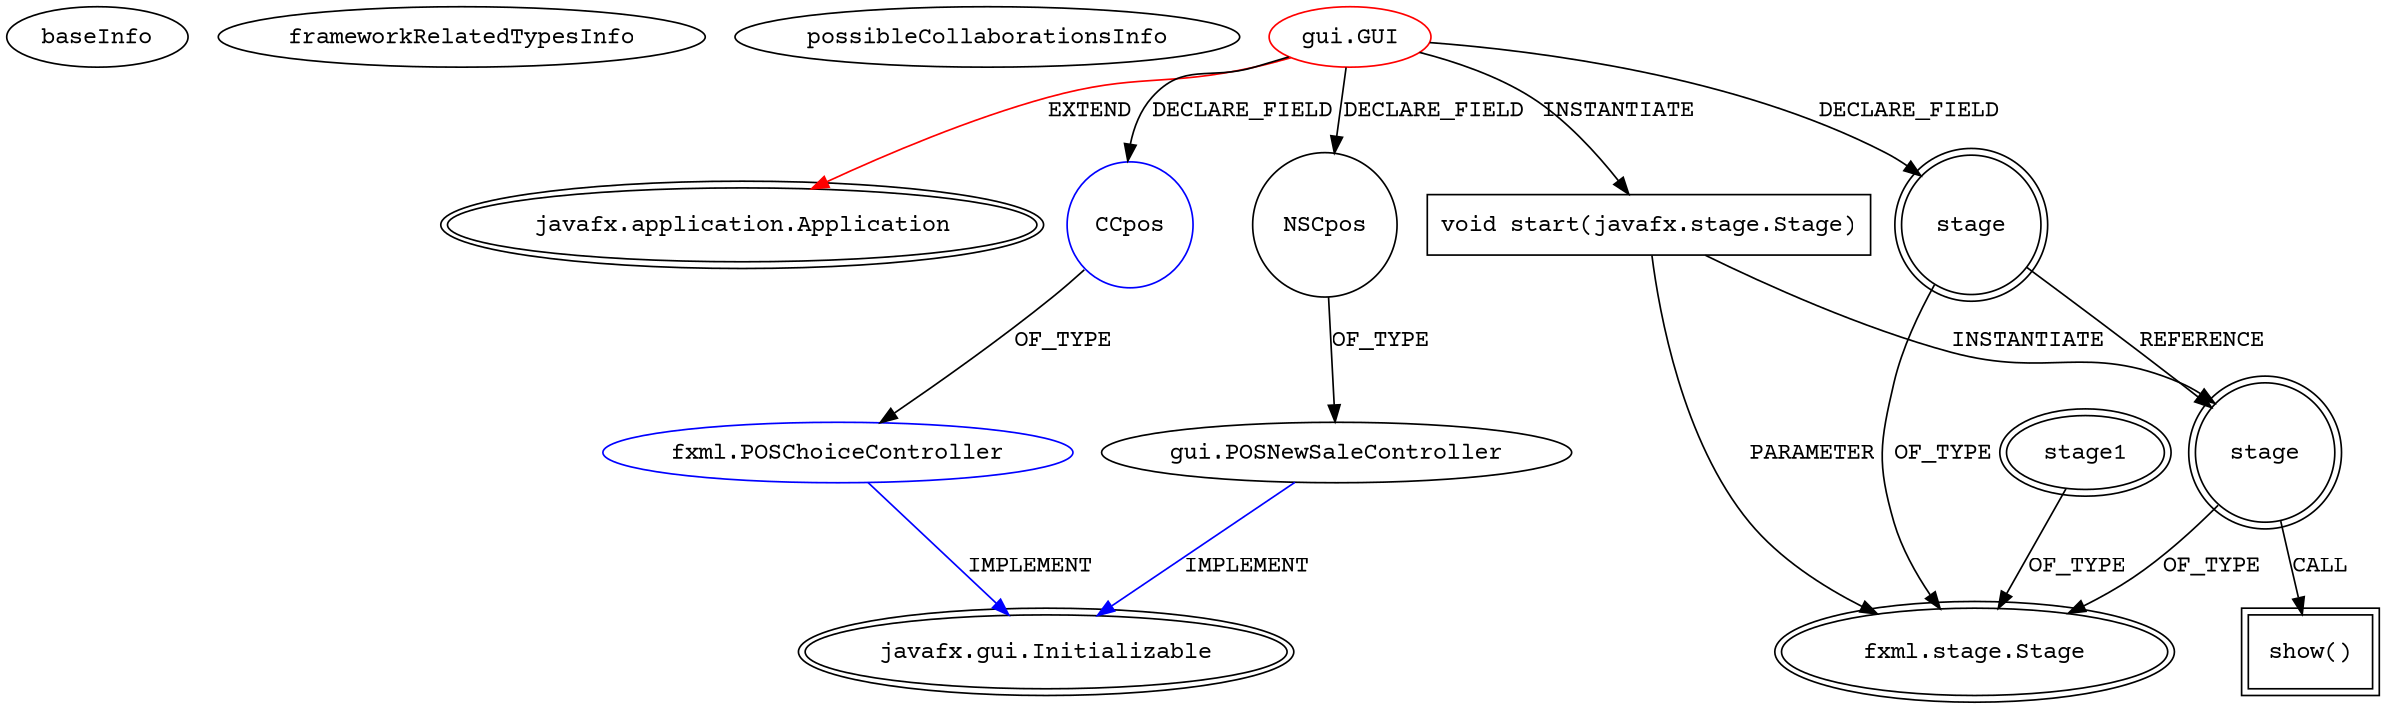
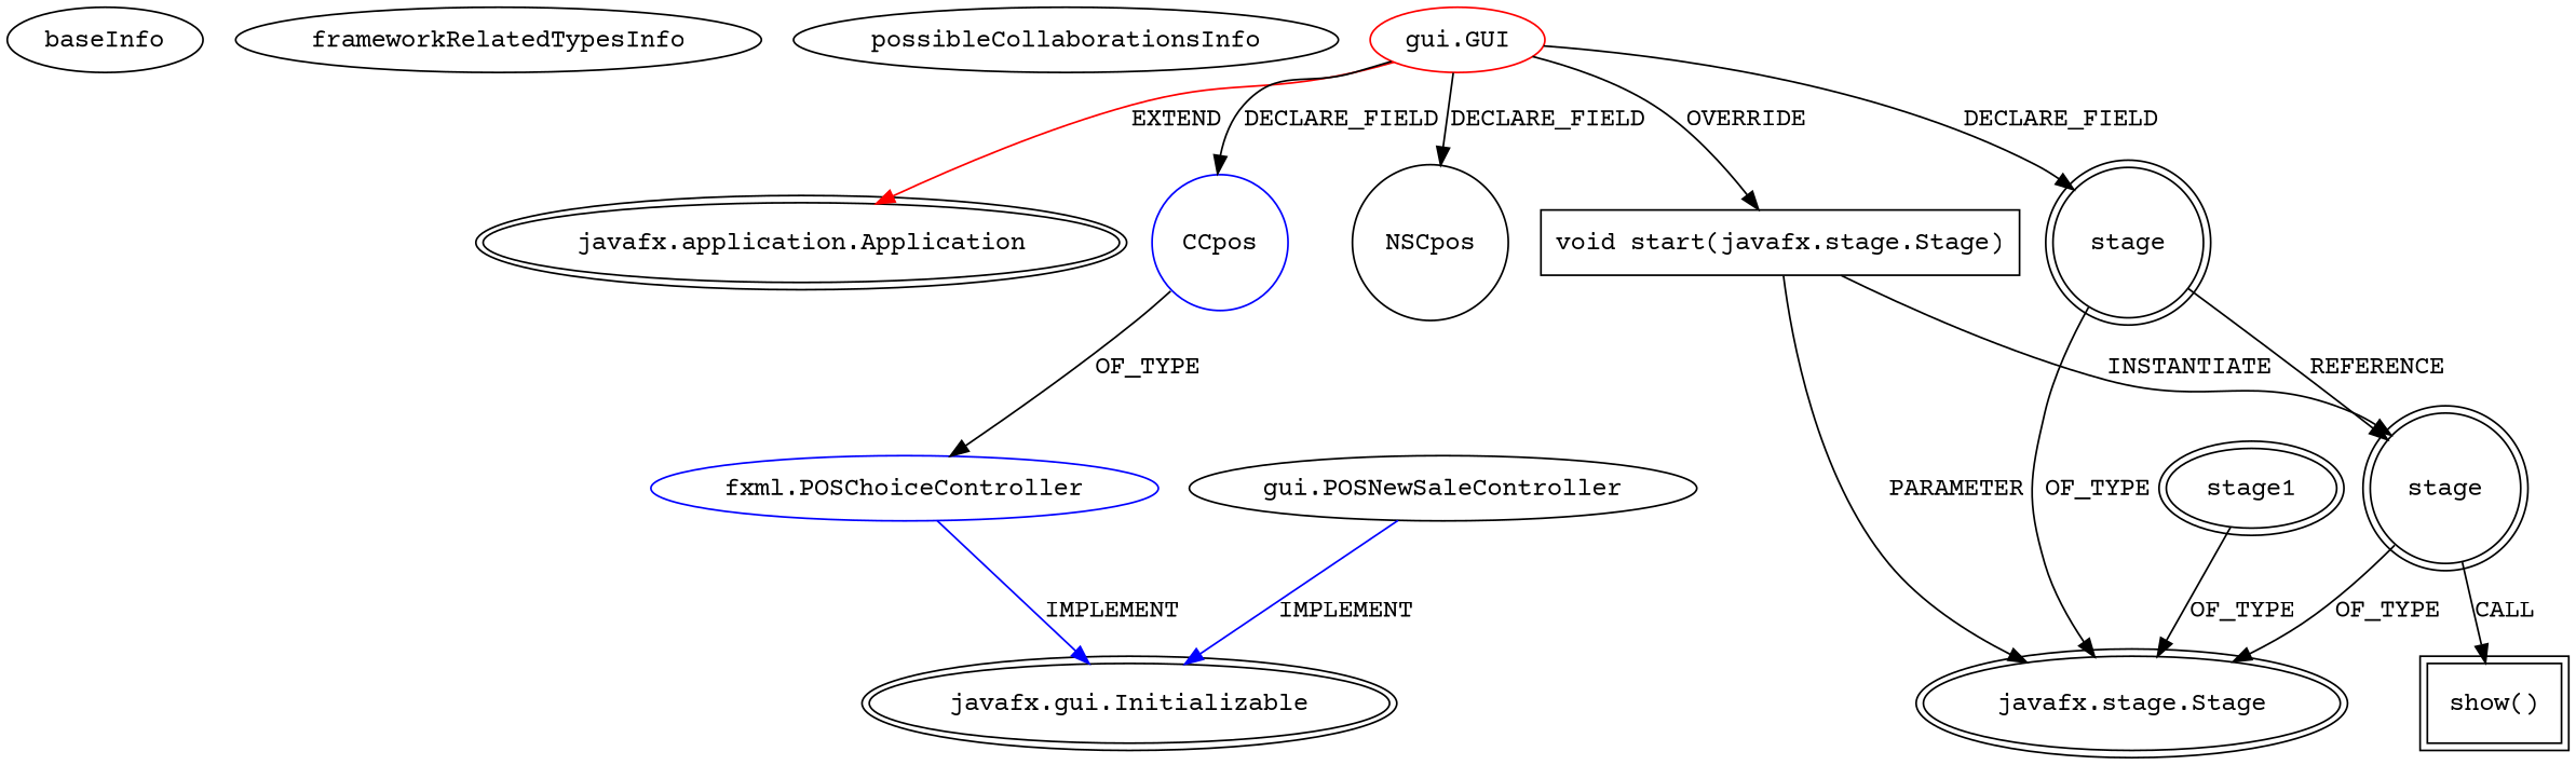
  digraph {
    fontname="Courier Prime"
    node [fontname="Courier Prime" isFrameworkType=true]
    edge [fontname="Courier Prime"]
    baseInfo [category=extension_graph graphId=2209 isAnonymous=false possibleRelation=true isFrameworkType=""]
    frameworkRelatedTypesInfo [0="javafx.application.Application" isFrameworkType=""]
    possibleCollaborationsInfo [0="2209~FIELD_DECLARATION-~javafx.application.Application ~javafx.fxml.Initializable ~false~false" isFrameworkType=""]
    n4 [color=red isFrameworkType=false label="gui.GUI" vertexType=ROOT_CLIENT_CLASS_DECLARATION]
    n5 [label="javafx.application.Application" peripheries=2 vertexType=FRAMEWORK_CLASS_TYPE]
    n6 [color=blue isFrameworkType=false label=CCpos shape=circle vertexType=FIELD_DECLARATION]
    n7 [isFrameworkType=false label=NSCpos shape=circle vertexType=FIELD_DECLARATION]
    n8 [label=stage peripheries=2 shape=circle vertexType=FIELD_DECLARATION]
    n9 [isFrameworkType=false label="void start(javafx.stage.Stage)" shape=box vertexType=OVERRIDING_METHOD_DECLARATION]
    n10 [color=blue isFrameworkType=false label="fxml.POSChoiceController" vertexType=REFERENCE_CLIENT_CLASS_DECLARATION]
    n11 [color=black isFrameworkType=false label="gui.POSNewSaleController" vertexType=REFERENCE_CLIENT_CLASS_DECLARATION]
-   n12 [label="fxml.stage.Stage" peripheries=2 vertexType=FRAMEWORK_CLASS_TYPE]
+   n12 [label="javafx.stage.Stage" peripheries=2 vertexType=FRAMEWORK_CLASS_TYPE]
    n13 [label=stage peripheries=2 shape=circle vertexType=VARIABLE_EXPRESION]
    n14 [label="javafx.gui.Initializable" peripheries=2 vertexType=FRAMEWORK_INTERFACE_TYPE]
    n15 [label="show()" peripheries=2 shape=box vertexType=INSIDE_CALL]
    n16 [label=stage1 peripheries=2 vertexType=PARAMETER_DECLARATION]
    n4 -> n5 [color=red label=EXTEND]
    n4 -> n6 [label=DECLARE_FIELD]
    n4 -> n7 [label=DECLARE_FIELD]
    n4 -> n8 [label=DECLARE_FIELD]
-   n4 -> n9 [label=INSTANTIATE]
+   n4 -> n9 [label=OVERRIDE]
    n6 -> n10 [label=OF_TYPE]
-   n7 -> n11 [label=OF_TYPE]
    n8 -> n12 [label=OF_TYPE]
    n8 -> n13 [label=REFERENCE]
    n9 -> n12 [label=PARAMETER]
    n9 -> n13 [label=INSTANTIATE]
    n10 -> n14 [color=blue label=IMPLEMENT]
    n11 -> n14 [color=blue label=IMPLEMENT]
    n13 -> n12 [label=OF_TYPE]
    n13 -> n15 [label=CALL]
    n16 -> n12 [label=OF_TYPE]
  }
